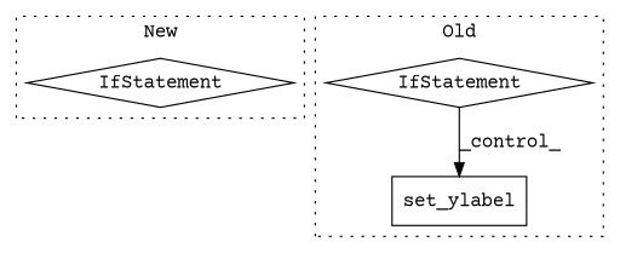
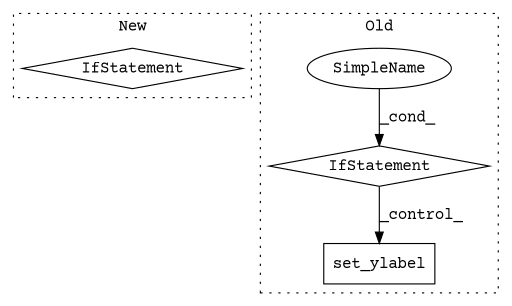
  digraph {
    fontname="Courier Prime"
    node [a=25 l="4,2" shape=diamond fontname="Courier Prime"]
    edge [fontname="Courier Prime"]
    n1 [label=IfStatement s="12051,12066"]
    n2 [a=32 l="11,1" label=set_ylabel s="12235,12260" shape=box]
    n3 [label=IfStatement s="12196,12220"]
+   n4 [a=42 label=SimpleName shape=ellipse l=""]
    subgraph cluster_1 {
      label=New
      style=dotted
      n1
    }
    subgraph cluster_2 {
      label=Old
      style=dotted
      n2
      n3
+     n4
    }
    n3 -> n2 [label=_control_]
+   n4 -> n3 [label=_cond_]
  }
